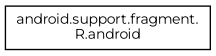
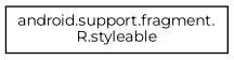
  digraph {
    rankdir=LR
    fontname=Montserrat
-   n1 [color=black fillcolor=white fontname=Montserrat fontsize=10 height=0.2 label="android.support.fragment.\lR.android" shape=record style=filled width=0.4]
+   n1 [color=black fillcolor=white fontname=Montserrat fontsize=10 height=0.2 label="android.support.fragment.\lR.styleable" shape=record style=filled width=0.4]
  }
